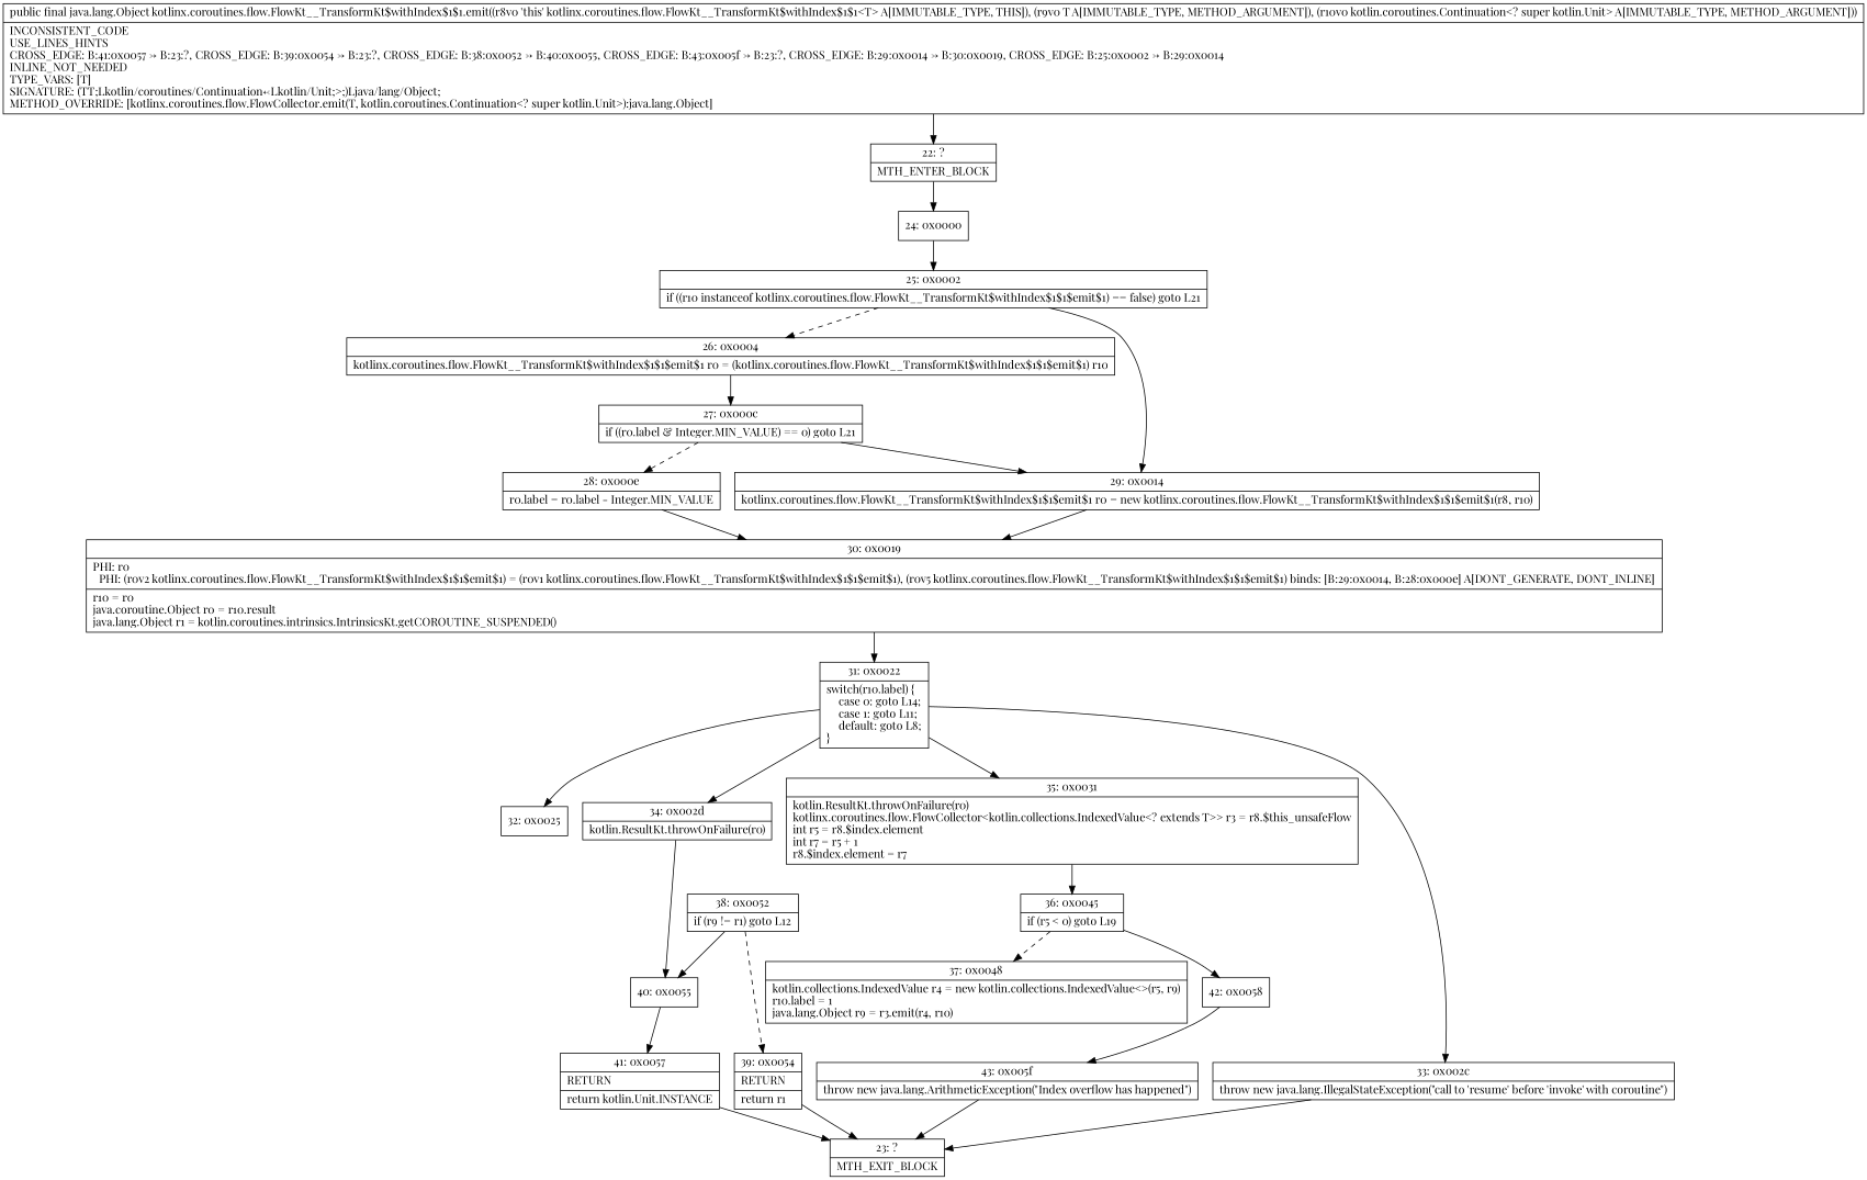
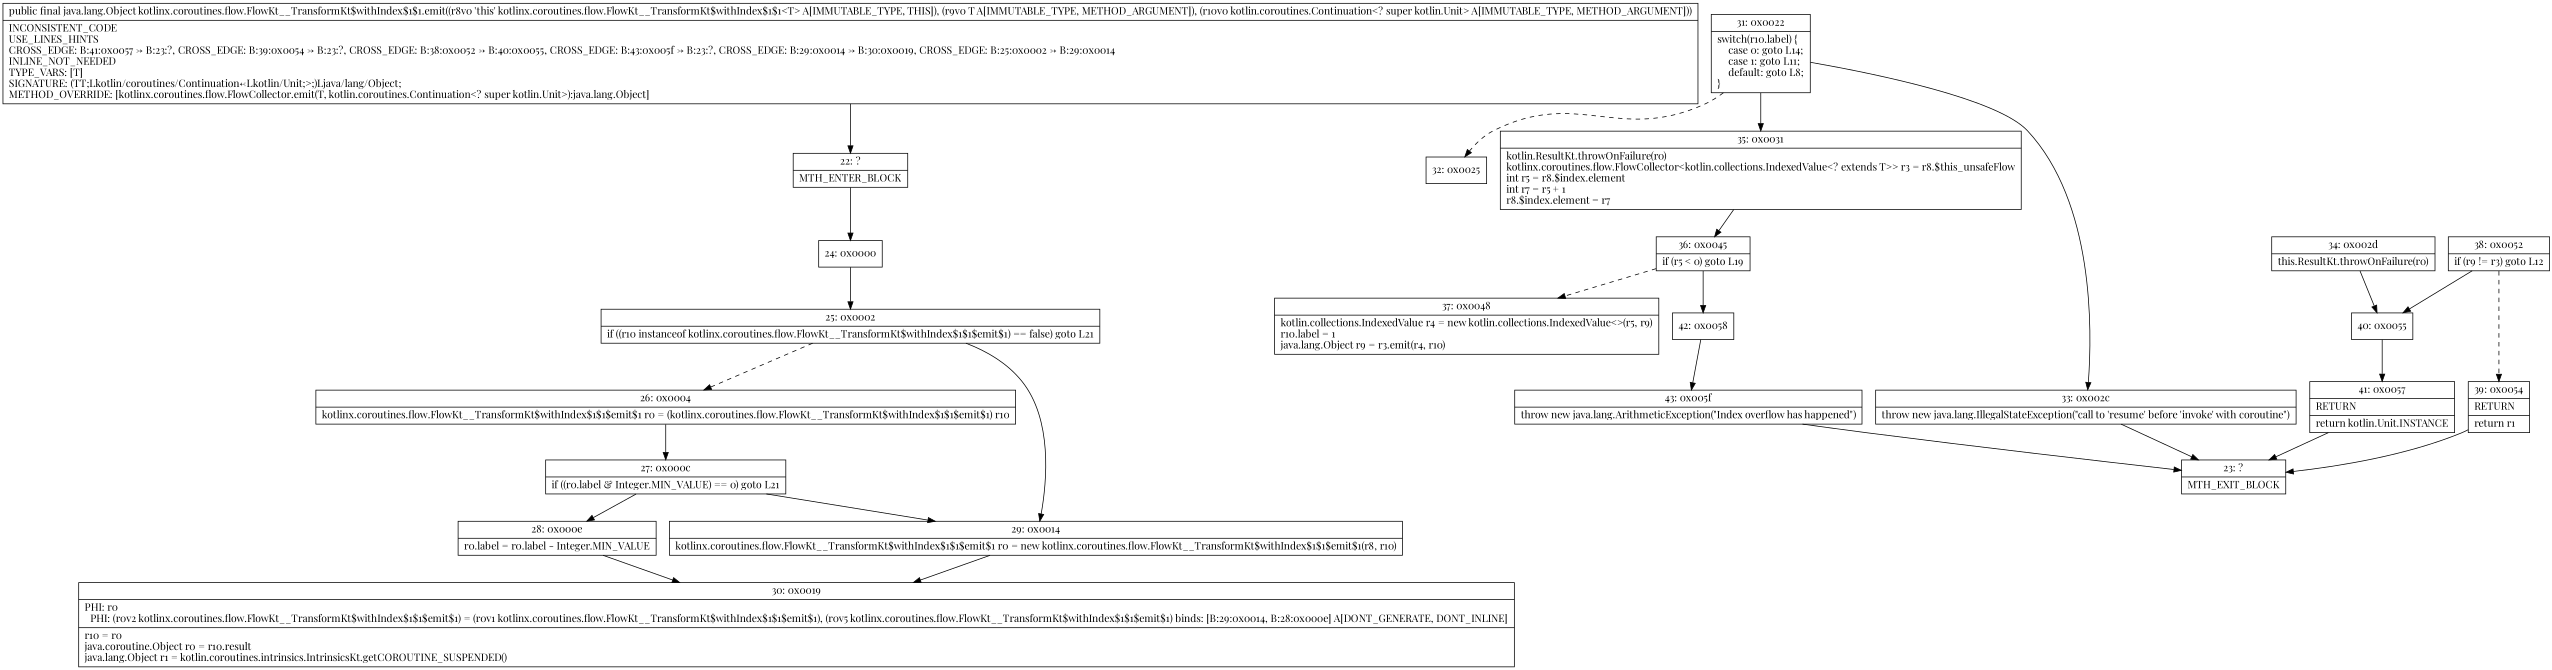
  digraph {
    fontname="Playfair Display"
    node [fontname="Playfair Display" shape=record]
    edge [fontname="Playfair Display"]
    n1 [label="{22\:\ ?|MTH_ENTER_BLOCK\l}"]
    n2 [label="{24\:\ 0x0000}"]
    n3 [label="{25\:\ 0x0002|if ((r10 instanceof kotlinx.coroutines.flow.FlowKt__TransformKt$withIndex$1$1$emit$1) == false) goto L21\l}"]
    n4 [label="{26\:\ 0x0004|kotlinx.coroutines.flow.FlowKt__TransformKt$withIndex$1$1$emit$1 r0 = (kotlinx.coroutines.flow.FlowKt__TransformKt$withIndex$1$1$emit$1) r10\l}"]
    n5 [label="{29\:\ 0x0014|kotlinx.coroutines.flow.FlowKt__TransformKt$withIndex$1$1$emit$1 r0 = new kotlinx.coroutines.flow.FlowKt__TransformKt$withIndex$1$1$emit$1(r8, r10)\l}"]
    n6 [label="{27\:\ 0x000c|if ((r0.label & Integer.MIN_VALUE) == 0) goto L21\l}"]
    n7 [label="{30\:\ 0x0019|PHI: r0 \l  PHI: (r0v2 kotlinx.coroutines.flow.FlowKt__TransformKt$withIndex$1$1$emit$1) = (r0v1 kotlinx.coroutines.flow.FlowKt__TransformKt$withIndex$1$1$emit$1), (r0v5 kotlinx.coroutines.flow.FlowKt__TransformKt$withIndex$1$1$emit$1) binds: [B:29:0x0014, B:28:0x000e] A[DONT_GENERATE, DONT_INLINE]\l|r10 = r0\ljava.coroutine.Object r0 = r10.result\ljava.lang.Object r1 = kotlin.coroutines.intrinsics.IntrinsicsKt.getCOROUTINE_SUSPENDED()\l}"]
    n8 [label="{28\:\ 0x000e|r0.label = r0.label \- Integer.MIN_VALUE\l}"]
    n9 [label="{31\:\ 0x0022|switch(r10.label) \{\l    case 0: goto L14;\l    case 1: goto L11;\l    default: goto L8;\l\}\l}"]
    n10 [label="{32\:\ 0x0025}"]
-   n11 [label="{34\:\ 0x002d|kotlin.ResultKt.throwOnFailure(r0)\l}"]
+   n11 [label="{34\:\ 0x002d|this.ResultKt.throwOnFailure(r0)\l}"]
    n12 [label="{35\:\ 0x0031|kotlin.ResultKt.throwOnFailure(r0)\lkotlinx.coroutines.flow.FlowCollector\<kotlin.collections.IndexedValue\<? extends T\>\> r3 = r8.$this_unsafeFlow\lint r5 = r8.$index.element\lint r7 = r5 + 1\lr8.$index.element = r7\l}"]
    n13 [label="{33\:\ 0x002c|throw new java.lang.IllegalStateException(\"call to 'resume' before 'invoke' with coroutine\")\l}"]
    n14 [label="{40\:\ 0x0055}"]
    n15 [label="{36\:\ 0x0045|if (r5 \< 0) goto L19\l}"]
    n16 [label="{23\:\ ?|MTH_EXIT_BLOCK\l}"]
    n17 [label="{41\:\ 0x0057|RETURN\l|return kotlin.Unit.INSTANCE\l}"]
    n18 [label="{37\:\ 0x0048|kotlin.collections.IndexedValue r4 = new kotlin.collections.IndexedValue\<\>(r5, r9)\lr10.label = 1\ljava.lang.Object r9 = r3.emit(r4, r10)\l}"]
    n19 [label="{42\:\ 0x0058}"]
    n20 [label="{43\:\ 0x005f|throw new java.lang.ArithmeticException(\"Index overflow has happened\")\l}"]
-   n21 [label="{38\:\ 0x0052|if (r9 != r1) goto L12\l}"]
+   n21 [label="{38\:\ 0x0052|if (r9 != r3) goto L12\l}"]
    n22 [label="{39\:\ 0x0054|RETURN\l|return r1\l}"]
    n23 [label="{public final java.lang.Object kotlinx.coroutines.flow.FlowKt__TransformKt$withIndex$1$1.emit((r8v0 'this' kotlinx.coroutines.flow.FlowKt__TransformKt$withIndex$1$1\<T\> A[IMMUTABLE_TYPE, THIS]), (r9v0 T A[IMMUTABLE_TYPE, METHOD_ARGUMENT]), (r10v0 kotlin.coroutines.Continuation\<? super kotlin.Unit\> A[IMMUTABLE_TYPE, METHOD_ARGUMENT]))  | INCONSISTENT_CODE\lUSE_LINES_HINTS\lCROSS_EDGE: B:41:0x0057 \-\> B:23:?, CROSS_EDGE: B:39:0x0054 \-\> B:23:?, CROSS_EDGE: B:38:0x0052 \-\> B:40:0x0055, CROSS_EDGE: B:43:0x005f \-\> B:23:?, CROSS_EDGE: B:29:0x0014 \-\> B:30:0x0019, CROSS_EDGE: B:25:0x0002 \-\> B:29:0x0014\lINLINE_NOT_NEEDED\lTYPE_VARS: [T]\lSIGNATURE: (TT;Lkotlin\/coroutines\/Continuation\<\-Lkotlin\/Unit;\>;)Ljava\/lang\/Object;\lMETHOD_OVERRIDE: [kotlinx.coroutines.flow.FlowCollector.emit(T, kotlin.coroutines.Continuation\<? super kotlin.Unit\>):java.lang.Object]\l}"]
    n1 -> n2
    n2 -> n3
    n3 -> n4 [style=dashed]
    n3 -> n5
    n4 -> n6
    n5 -> n7
    n6 -> n5
-   n6 -> n8 [style=dashed]
-   n7 -> n9
+   n6 -> n8 [style=solid]
    n8 -> n7
-   n9 -> n10
-   n9 -> n11
+   n9 -> n10 [style=dashed]
    n9 -> n12
    n9 -> n13
    n11 -> n14
    n12 -> n15
    n13 -> n16
    n14 -> n17
    n15 -> n18 [style=dashed]
    n15 -> n19
    n17 -> n16
    n19 -> n20
    n20 -> n16
    n21 -> n14
    n21 -> n22 [style=dashed]
    n22 -> n16
    n23 -> n1
  }
